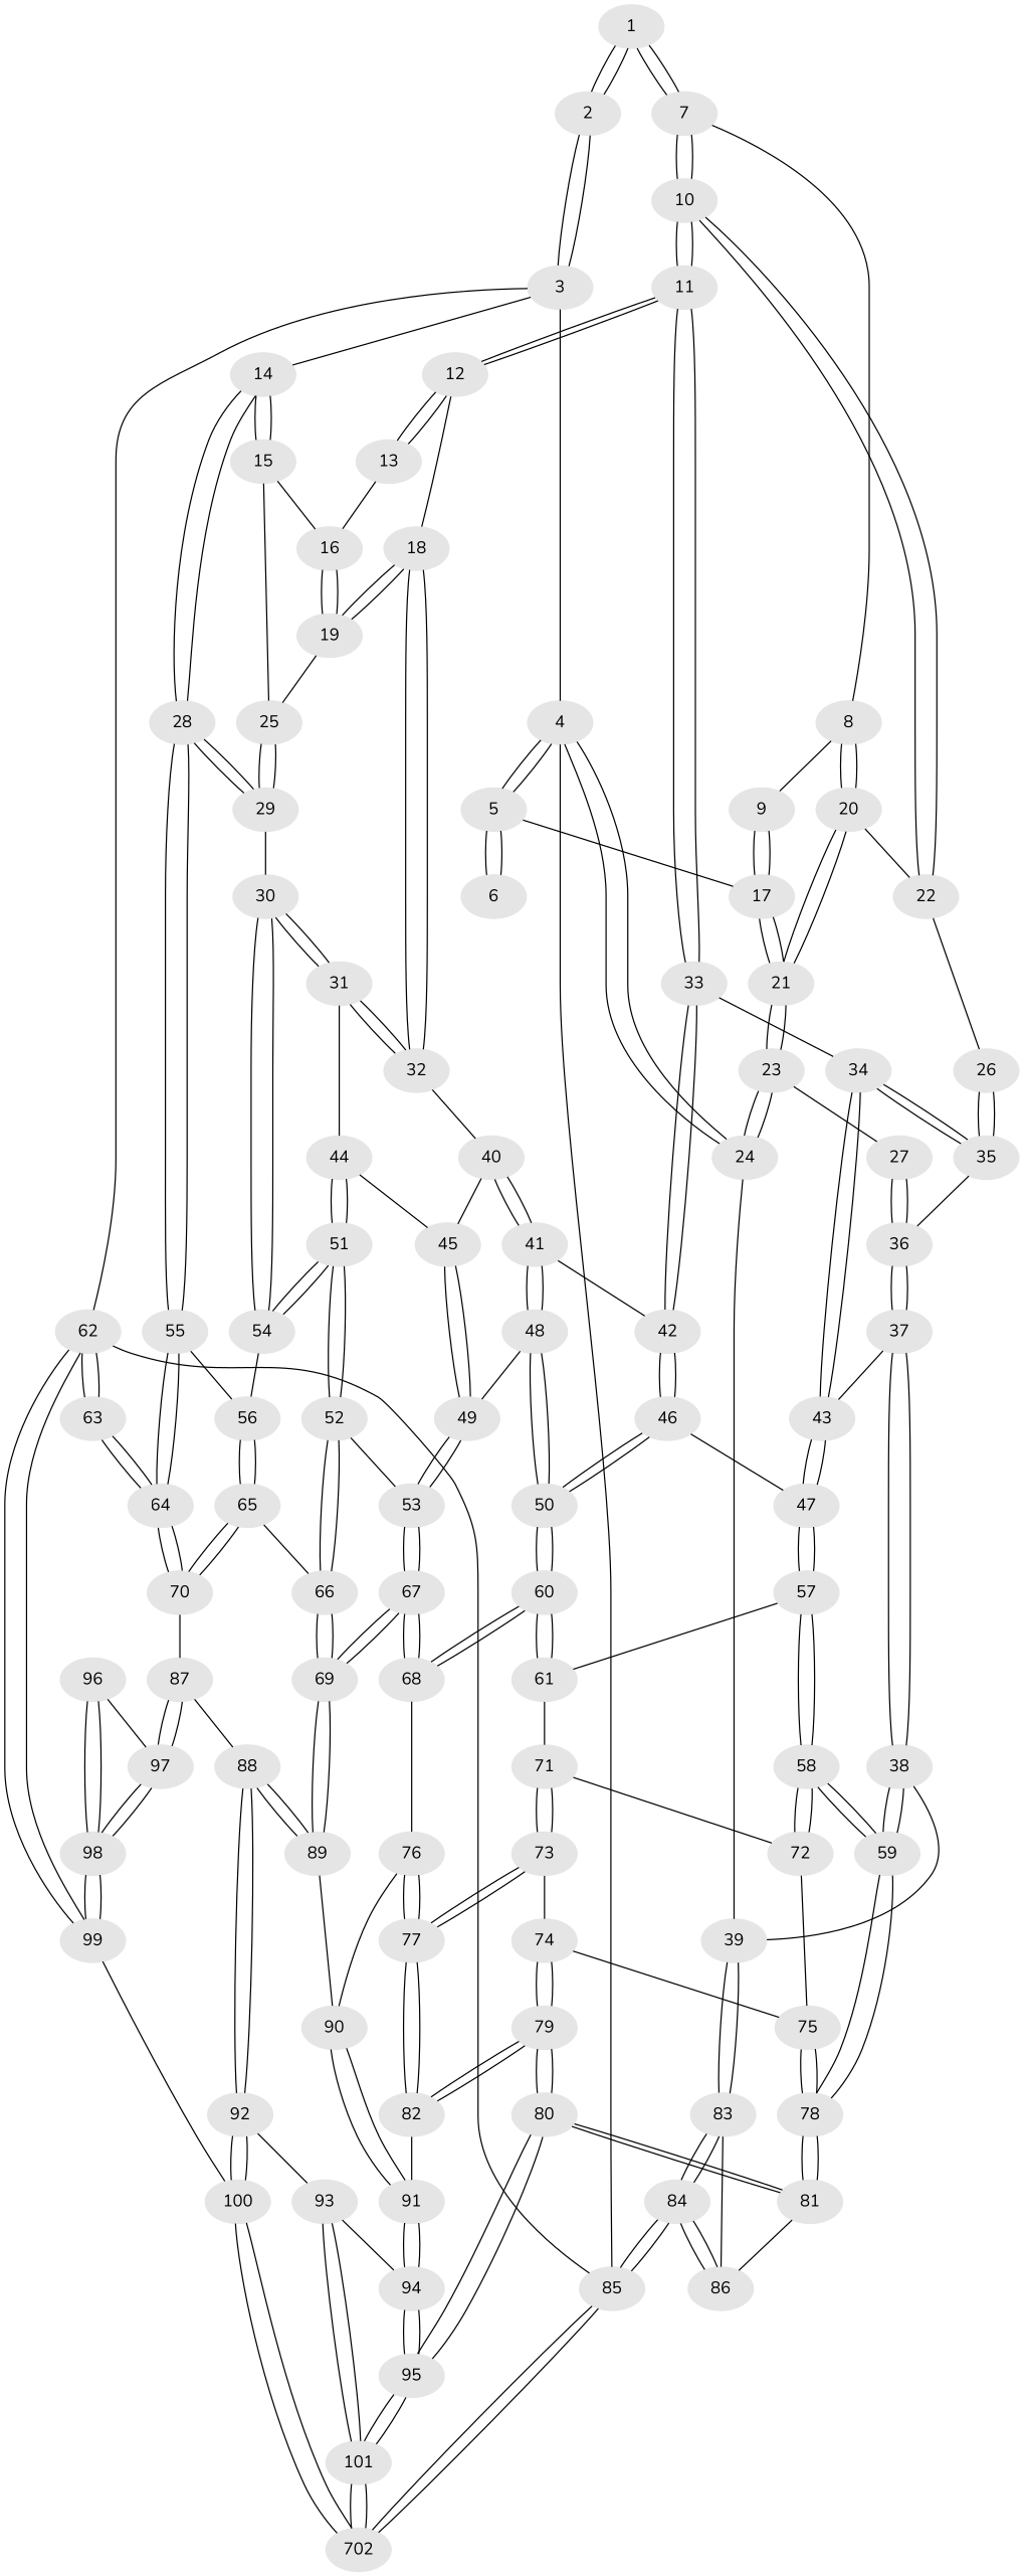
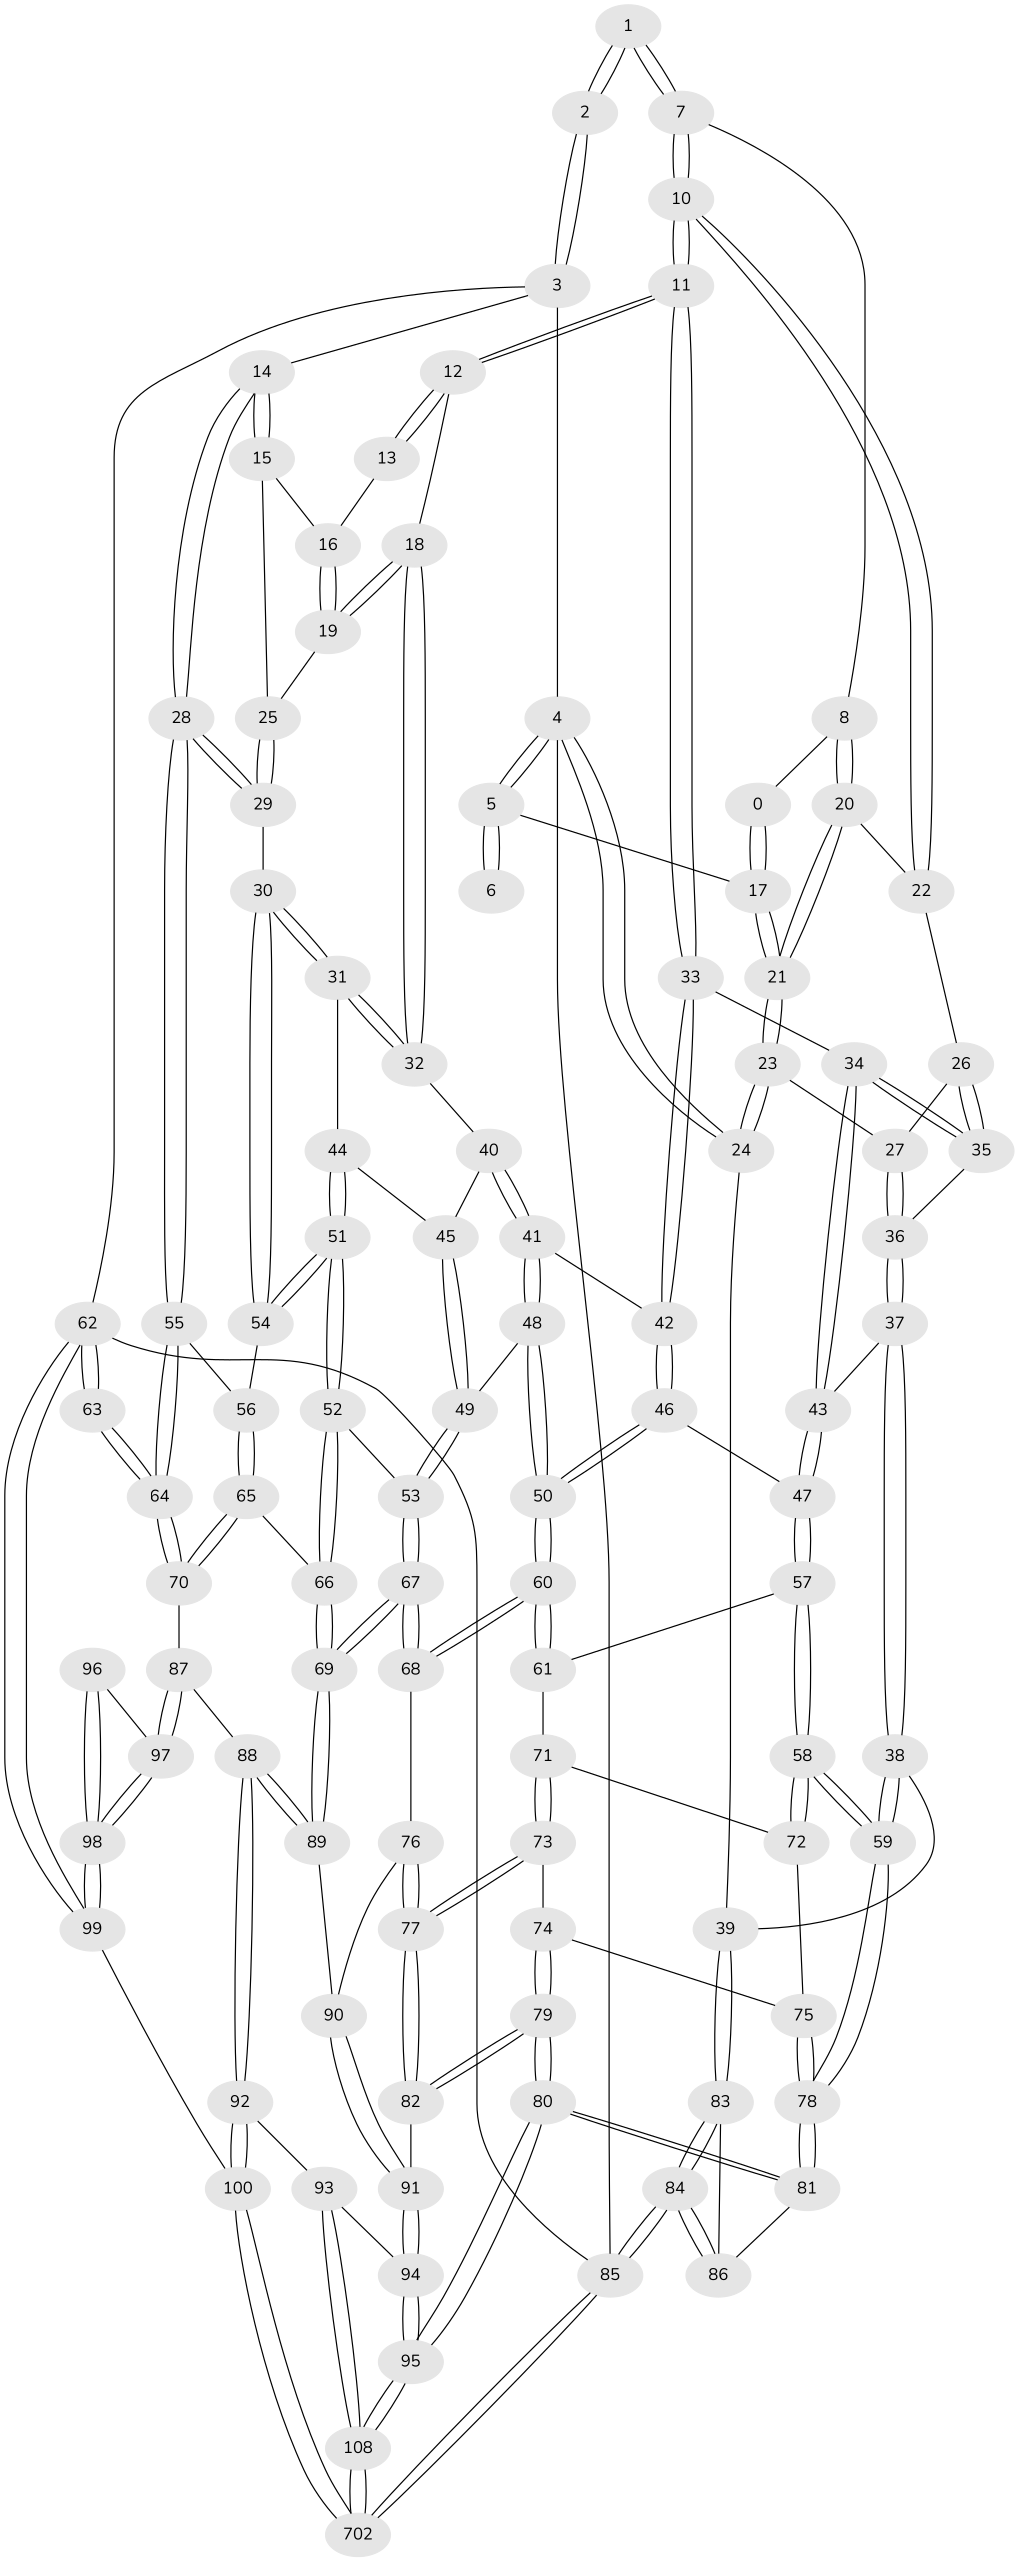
  graph {
    fontname=Nunito
    node [color=gray90 fontname=Nunito style=filled]
    edge [fontname=Nunito]
    1
    2
    7
    3
    8
    10
    4
    14
    62
    5
    24
    85
    15
    28
    63
    99
    6
    17
    39
    n20 [label=702]
    21
-   9
+   9 [label=0]
    20
    11
    22
    12
    33
    26
    13
    18
    34
    42
    16
    19
    32
    25
    29
    55
    23
    40
    27
    35
    36
    83
    30
    37
    56
    64
    31
    54
    44
    45
    51
    41
    43
    46
    47
    38
    59
    78
    86
    84
    48
    49
    50
    57
    52
    53
    60
    58
    61
    67
    68
    66
    69
    65
    70
    72
    71
    75
    81
    76
    73
    100
    96
    97
    98
    87
    89
    77
    90
    88
    74
    79
    82
    80
    91
    95
-   101
+   101 [label=108]
    94
    92
    93
    1 -- 2
    1 -- 2
    1 -- 7
    1 -- 7
    2 -- 3
    2 -- 3
    7 -- 8
    7 -- 10
    7 -- 10
    3 -- 4
    3 -- 14
    3 -- 62
    8 -- 9
    8 -- 20
    8 -- 20
    10 -- 11
    10 -- 11
    10 -- 22
    10 -- 22
    4 -- 5
    4 -- 5
    4 -- 24
    4 -- 24
    4 -- 85
    14 -- 15
    14 -- 15
    14 -- 28
    14 -- 28
    62 -- 85
    62 -- 63
    62 -- 63
    62 -- 99
    62 -- 99
    5 -- 6
    5 -- 6
    5 -- 17
    24 -- 39
    85 -- n20
    85 -- n20
    15 -- 16
    15 -- 25
    28 -- 29
    28 -- 29
    28 -- 55
    28 -- 55
    63 -- 64
    63 -- 64
    99 -- 100
    17 -- 21
    17 -- 21
    39 -- 83
    39 -- 83
    21 -- 23
    21 -- 23
    9 -- 17
    9 -- 17
    20 -- 21
    20 -- 21
    20 -- 22
    11 -- 12
    11 -- 12
    11 -- 33
    11 -- 33
    22 -- 26
    12 -- 13
    12 -- 13
    12 -- 18
    33 -- 34
    33 -- 42
    33 -- 42
+   26 -- 27
    26 -- 35
    26 -- 35
    13 -- 16
    18 -- 19
    18 -- 19
    18 -- 32
    18 -- 32
    34 -- 35
    34 -- 35
    34 -- 43
    34 -- 43
    42 -- 46
    42 -- 46
    16 -- 19
    16 -- 19
    19 -- 25
    32 -- 40
    25 -- 29
    25 -- 29
    29 -- 30
    55 -- 56
    55 -- 64
    55 -- 64
    23 -- 24
    23 -- 24
    23 -- 27
    40 -- 45
    40 -- 41
    40 -- 41
    27 -- 36
    27 -- 36
    35 -- 36
    36 -- 37
    36 -- 37
    83 -- 86
    83 -- 84
    83 -- 84
    30 -- 31
    30 -- 31
    30 -- 54
    30 -- 54
    37 -- 43
    37 -- 38
    37 -- 38
    56 -- 65
    56 -- 65
    64 -- 70
    64 -- 70
    31 -- 32
    31 -- 32
    31 -- 44
    54 -- 56
    44 -- 45
    44 -- 51
    44 -- 51
    45 -- 49
    45 -- 49
    51 -- 54
    51 -- 54
    51 -- 52
    51 -- 52
    41 -- 42
    41 -- 48
    41 -- 48
    43 -- 47
    43 -- 47
    46 -- 47
    46 -- 50
    46 -- 50
    47 -- 57
    47 -- 57
    38 -- 39
    38 -- 59
    38 -- 59
    59 -- 78
    59 -- 78
    78 -- 81
    78 -- 81
    84 -- 85
    84 -- 85
    84 -- 86
    84 -- 86
    48 -- 49
    48 -- 50
    48 -- 50
    49 -- 53
    49 -- 53
    50 -- 60
    50 -- 60
    57 -- 58
    57 -- 58
    57 -- 61
    52 -- 53
    52 -- 66
    52 -- 66
    53 -- 67
    53 -- 67
    60 -- 61
    60 -- 61
    60 -- 68
    60 -- 68
    58 -- 59
    58 -- 59
    58 -- 72
    58 -- 72
    61 -- 71
    67 -- 68
    67 -- 68
    67 -- 69
    67 -- 69
    68 -- 76
    66 -- 69
    66 -- 69
    69 -- 89
    69 -- 89
    65 -- 66
    65 -- 70
    65 -- 70
    70 -- 87
    72 -- 75
    71 -- 72
    71 -- 73
    71 -- 73
    75 -- 78
    75 -- 78
    81 -- 86
    76 -- 77
    76 -- 77
    76 -- 90
    73 -- 77
    73 -- 77
    73 -- 74
    100 -- n20
    100 -- n20
    96 -- 97
    96 -- 98
    96 -- 98
    97 -- 98
    97 -- 98
    98 -- 99
    98 -- 99
    87 -- 97
    87 -- 97
    87 -- 88
    89 -- 90
    77 -- 82
    77 -- 82
    90 -- 91
    90 -- 91
    88 -- 89
    88 -- 89
    88 -- 92
    88 -- 92
    74 -- 75
    74 -- 79
    74 -- 79
    79 -- 82
    79 -- 82
    79 -- 80
    79 -- 80
    82 -- 91
    80 -- 81
    80 -- 81
    80 -- 95
    80 -- 95
    91 -- 94
    91 -- 94
    95 -- 101
    95 -- 101
    101 -- n20
    101 -- n20
    94 -- 95
    94 -- 95
    92 -- 100
    92 -- 100
    92 -- 93
    93 -- 101
    93 -- 101
    93 -- 94
  }
